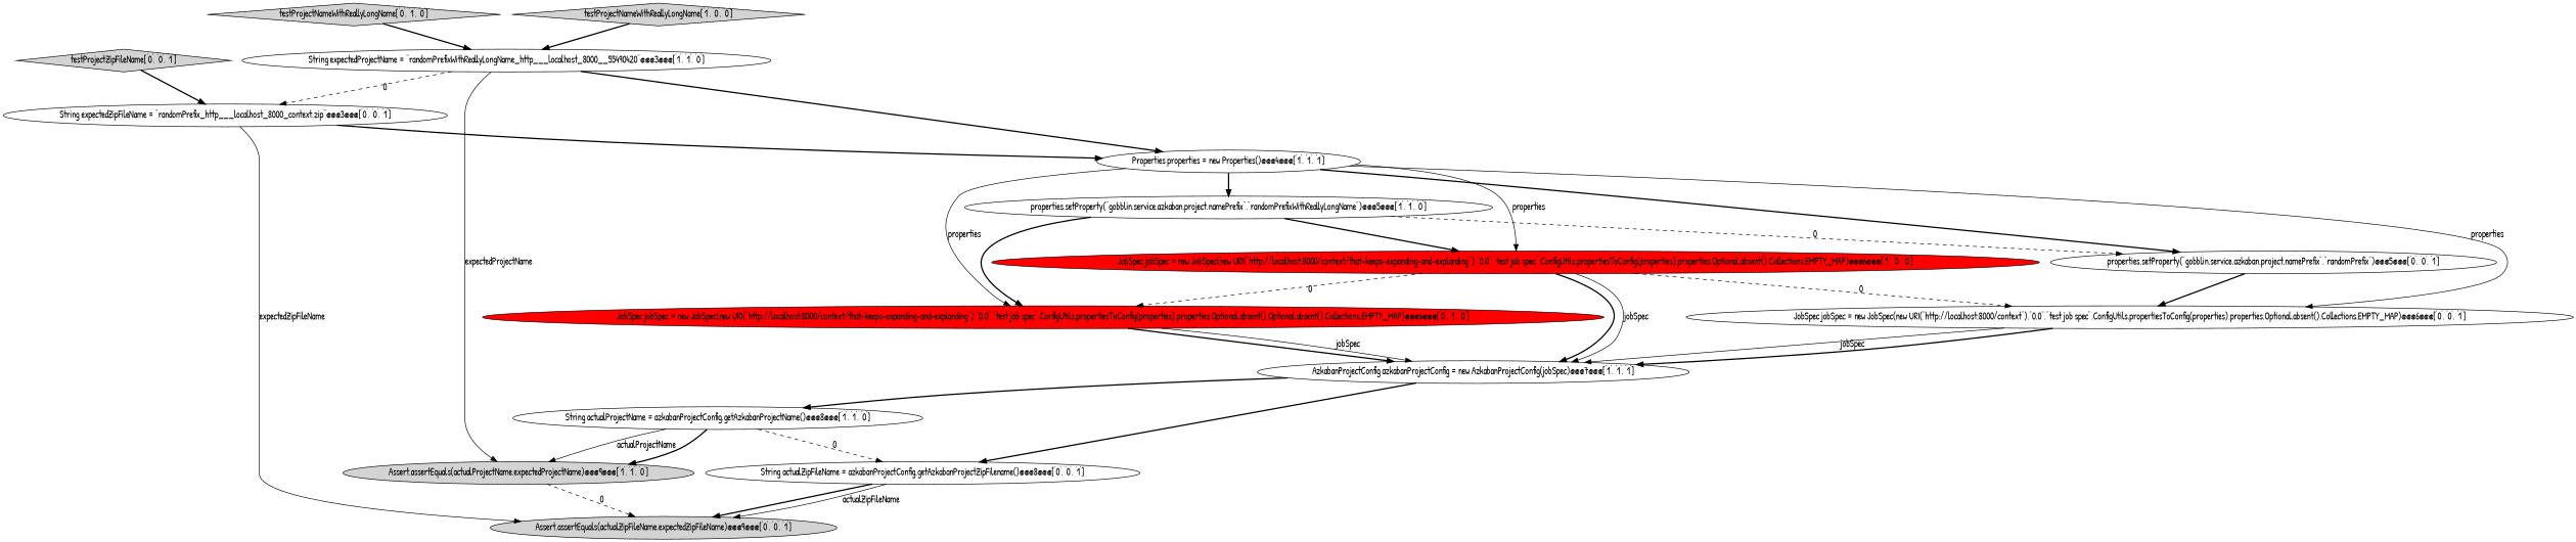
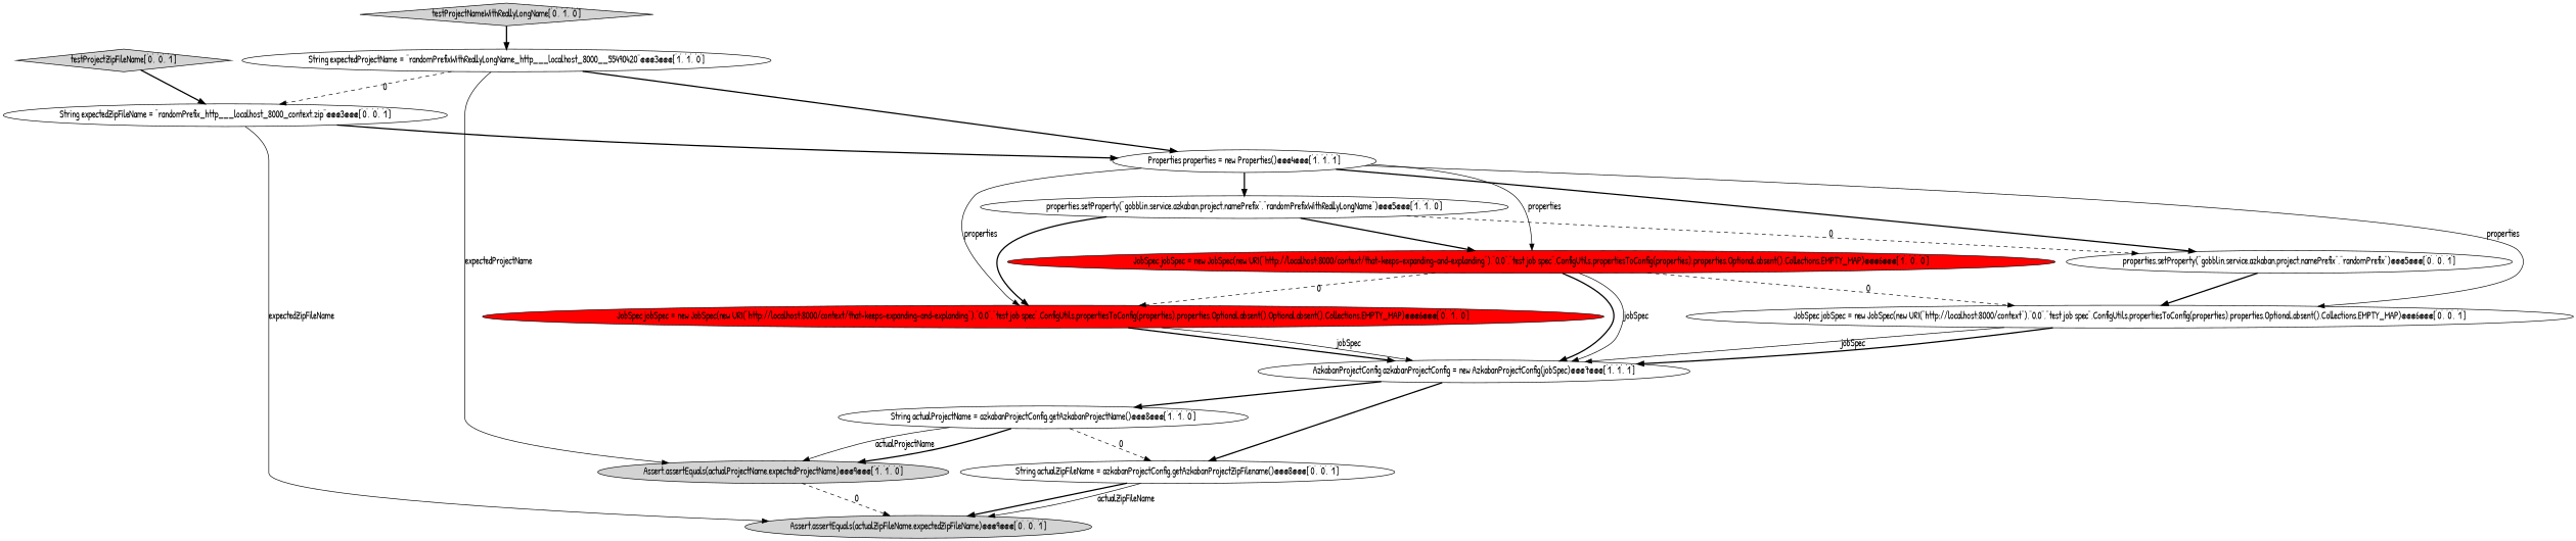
  digraph {
    fontname="Patrick Hand"
    node [fillcolor=white shape=ellipse style=filled fontname="Patrick Hand"]
    edge [style=bold fontname="Patrick Hand"]
    n1 [fillcolor=red label="JobSpec jobSpec = new JobSpec(new URI(\"http://localhost:8000/context/that-keeps-expanding-and-explanding\"),\"0.0\",\"test job spec\",ConfigUtils.propertiesToConfig(properties),properties,Optional.absent(),Collections.EMPTY_MAP)@@@6@@@['1', '0', '0']"]
    n2 [label="AzkabanProjectConfig azkabanProjectConfig = new AzkabanProjectConfig(jobSpec)@@@7@@@['1', '1', '1']"]
    n3 [label="JobSpec jobSpec = new JobSpec(new URI(\"http://localhost:8000/context\"),\"0.0\",\"test job spec\",ConfigUtils.propertiesToConfig(properties),properties,Optional.absent(),Collections.EMPTY_MAP)@@@6@@@['0', '0', '1']"]
    n4 [fillcolor=red label="JobSpec jobSpec = new JobSpec(new URI(\"http://localhost:8000/context/that-keeps-expanding-and-explanding\"),\"0.0\",\"test job spec\",ConfigUtils.propertiesToConfig(properties),properties,Optional.absent(),Optional.absent(),Collections.EMPTY_MAP)@@@6@@@['0', '1', '0']"]
    n5 [label="properties.setProperty(\"gobblin.service.azkaban.project.namePrefix\",\"randomPrefixWithReallyLongName\")@@@5@@@['1', '1', '0']"]
    n6 [label="properties.setProperty(\"gobblin.service.azkaban.project.namePrefix\",\"randomPrefix\")@@@5@@@['0', '0', '1']"]
    n7 [fillcolor=lightgray label="testProjectZipFileName['0', '0', '1']" shape=diamond]
    n8 [label="String expectedZipFileName = \"randomPrefix_http___localhost_8000_context.zip\"@@@3@@@['0', '0', '1']"]
    n9 [label="Properties properties = new Properties()@@@4@@@['1', '1', '1']"]
    n10 [fillcolor=lightgray label="testProjectNameWithReallyLongName['0', '1', '0']" shape=diamond]
    n11 [label="String expectedProjectName = \"randomPrefixWithReallyLongName_http___localhost_8000__55490420\"@@@3@@@['1', '1', '0']"]
-   n12 [fillcolor=lightgray label="testProjectNameWithReallyLongName['1', '0', '0']" shape=diamond]
    n13 [fillcolor=lightgray label="Assert.assertEquals(actualZipFileName,expectedZipFileName)@@@9@@@['0', '0', '1']"]
    n14 [fillcolor=lightgray label="Assert.assertEquals(actualProjectName,expectedProjectName)@@@9@@@['1', '1', '0']"]
    n15 [label="String actualZipFileName = azkabanProjectConfig.getAzkabanProjectZipFilename()@@@8@@@['0', '0', '1']"]
    n16 [label="String actualProjectName = azkabanProjectConfig.getAzkabanProjectName()@@@8@@@['1', '1', '0']"]
    n1 -> n2
    n1 -> n2 [label=jobSpec style=solid]
    n1 -> n3 [label=0 style=dashed]
    n1 -> n4 [label=0 style=dashed]
    n2 -> n15
    n2 -> n16
    n3 -> n2 [label=jobSpec style=solid]
    n3 -> n2
    n4 -> n2
    n4 -> n2 [label=jobSpec style=solid]
    n5 -> n1
    n5 -> n4
    n5 -> n6 [label=0 style=dashed]
    n6 -> n3
    n7 -> n8
    n8 -> n9
    n8 -> n13 [label=expectedZipFileName style=solid]
    n9 -> n1 [label=properties style=solid]
    n9 -> n3 [label=properties style=solid]
    n9 -> n4 [label=properties style=solid]
    n9 -> n5
    n9 -> n6
    n10 -> n11
    n11 -> n8 [label=0 style=dashed]
    n11 -> n9
    n11 -> n14 [label=expectedProjectName style=solid]
-   n12 -> n11
    n14 -> n13 [label=0 style=dashed]
    n15 -> n13
    n15 -> n13 [label=actualZipFileName style=solid]
    n16 -> n14 [label=actualProjectName style=solid]
    n16 -> n14
    n16 -> n15 [label=0 style=dashed]
  }
